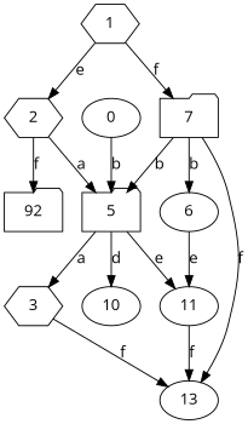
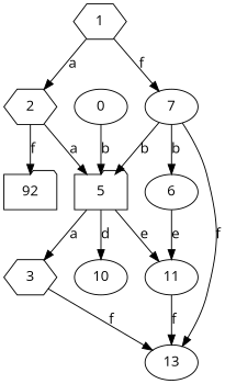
  strict digraph {
    fontname="Open Sans"
    node [fontname="Open Sans" shape=ellipse]
    edge [fontname="Open Sans"]
    2 [shape=hexagon]
    n2 [label=92 shape=folder]
    5 [shape=folder]
    3 [shape=hexagon]
    13
    0
    10
    11
    1 [shape=hexagon]
-   7 [shape=folder]
+   7
    6
    2 -> n2 [label=f]
    2 -> 5 [label=a]
    5 -> 3 [label=a]
    5 -> 10 [label=d]
    5 -> 11 [label=e]
    3 -> 13 [label=f]
    0 -> 5 [label=b]
    11 -> 13 [label=f]
-   1 -> 2 [label=e]
+   1 -> 2 [label=a]
    1 -> 7 [label=f]
    7 -> 5 [label=b]
    7 -> 13 [label=f]
    7 -> 6 [label=b]
    6 -> 11 [label=e]
  }
